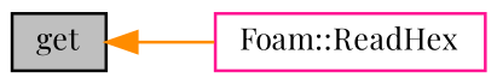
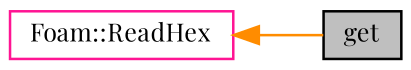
  digraph {
    rankdir=LR
    fontname="Playfair Display"
    node [fontname="Playfair Display" fontsize=10 shape=record]
    n1 [color=black fillcolor=grey75 fontcolor=black height=0.2 label=get style=filled width=0.4]
    n2 [color=deeppink height=0.2 label="Foam::ReadHex" width=0.4]
-   n1 -> n2 [color=darkorange dir=back fontname="Playfair Display" fontsize=10 labelfontname=FreeSans labelfontsize=10 style=solid]
+   n2 -> n1 [color=darkorange dir=back fontname="Playfair Display" fontsize=10 labelfontname=FreeSans labelfontsize=10 style=solid]
  }
